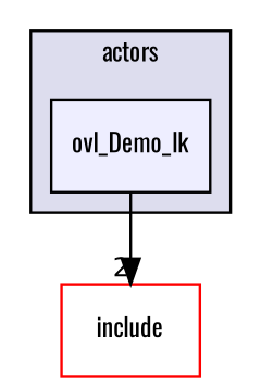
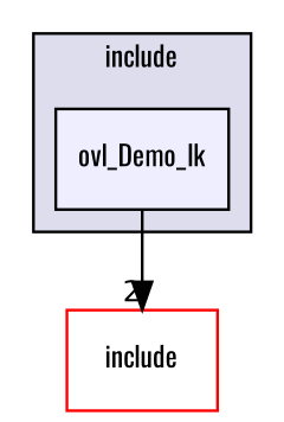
  digraph {
    compound=true
    fontname=Oswald
    node [fontname=Oswald fontsize=10 shape=box style=filled]
    n1 [fillcolor="#eeeeff" label=ovl_Demo_Ik pencolor=black]
    n2 [color=red fillcolor=white label=include]
    subgraph cluster_1 {
      bgcolor="#ddddee"
      fontsize=10
-     label=actors
+     label=include
      pencolor=black
      n1
    }
    n1 -> n2 [headlabel=2 labeldistance=1.5 labelfontname=Helvetica labelfontsize=10 fontname=Oswald]
  }
